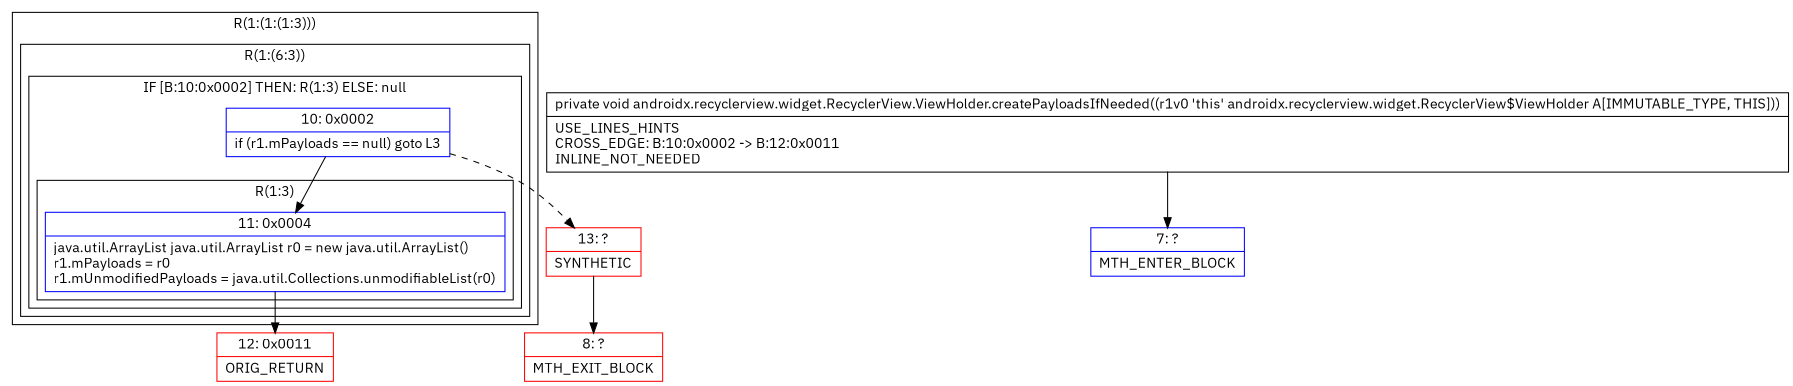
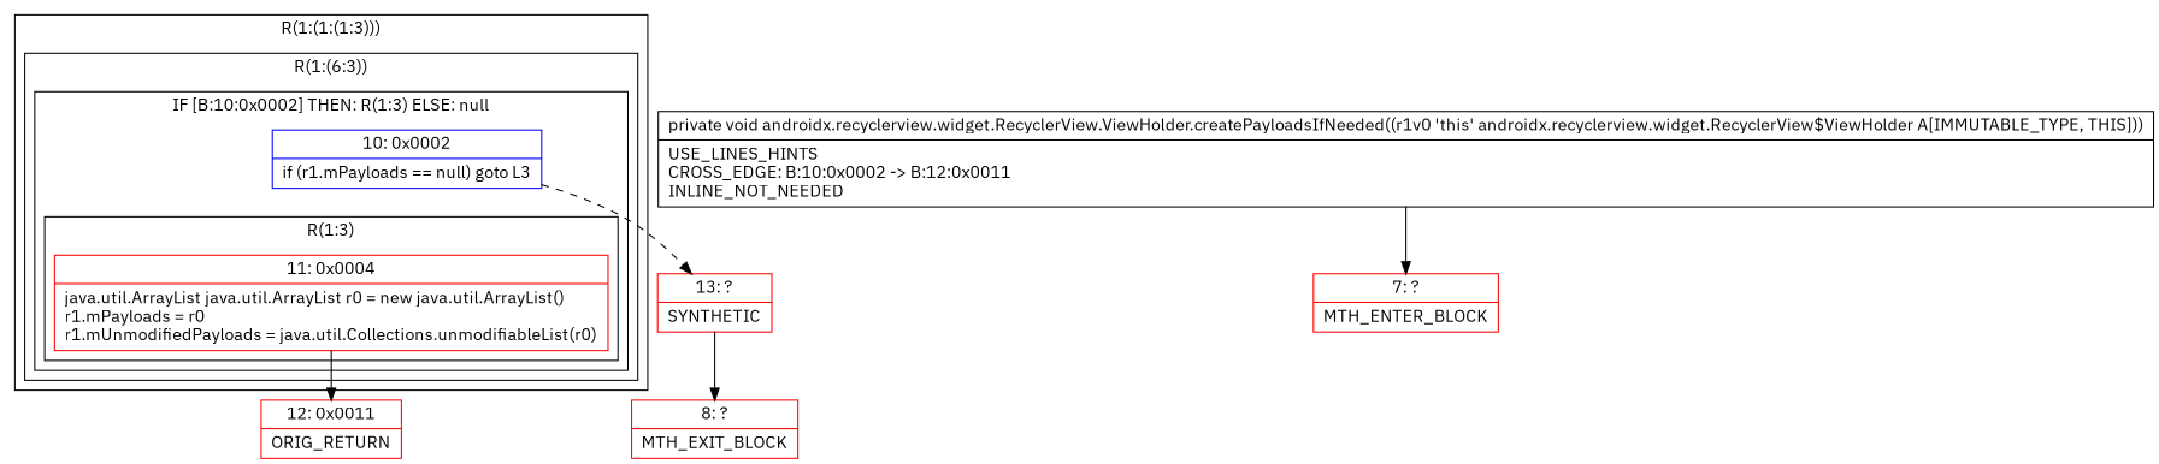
  digraph {
    fontname="IBM Plex Sans"
    node [color=red fontname="IBM Plex Sans" shape=record]
    edge [fontname="IBM Plex Sans"]
-   n1 [color=blue label="{11\:\ 0x0004|java.util.ArrayList java.util.ArrayList r0 = new java.util.ArrayList()\lr1.mPayloads = r0\lr1.mUnmodifiedPayloads = java.util.Collections.unmodifiableList(r0)\l}"]
+   n1 [label="{11\:\ 0x0004|java.util.ArrayList java.util.ArrayList r0 = new java.util.ArrayList()\lr1.mPayloads = r0\lr1.mUnmodifiedPayloads = java.util.Collections.unmodifiableList(r0)\l}"]
    n2 [color=blue label="{10\:\ 0x0002|if (r1.mPayloads == null) goto L3\l}"]
    n3 [label="{12\:\ 0x0011|ORIG_RETURN\l}"]
    n4 [label="{13\:\ ?|SYNTHETIC\l}"]
    n5 [label="{8\:\ ?|MTH_EXIT_BLOCK\l}"]
-   n6 [color=blue label="{7\:\ ?|MTH_ENTER_BLOCK\l}"]
+   n6 [label="{7\:\ ?|MTH_ENTER_BLOCK\l}"]
    n7 [label="{private void androidx.recyclerview.widget.RecyclerView.ViewHolder.createPayloadsIfNeeded((r1v0 'this' androidx.recyclerview.widget.RecyclerView$ViewHolder A[IMMUTABLE_TYPE, THIS]))  | USE_LINES_HINTS\lCROSS_EDGE: B:10:0x0002 \-\> B:12:0x0011\lINLINE_NOT_NEEDED\l}" color=""]
    subgraph cluster_1 {
      label="R(1:(1:(1:3)))"
      subgraph cluster_2 {
        label="R(1:(6:3))"
        subgraph cluster_3 {
          label="IF [B:10:0x0002] THEN: R(1:3) ELSE: null"
          n2
          subgraph cluster_4 {
            label="R(1:3)"
            n1
          }
        }
      }
    }
    n1 -> n3
-   n2 -> n1
    n2 -> n4 [style=dashed]
    n4 -> n5
    n7 -> n6
  }
